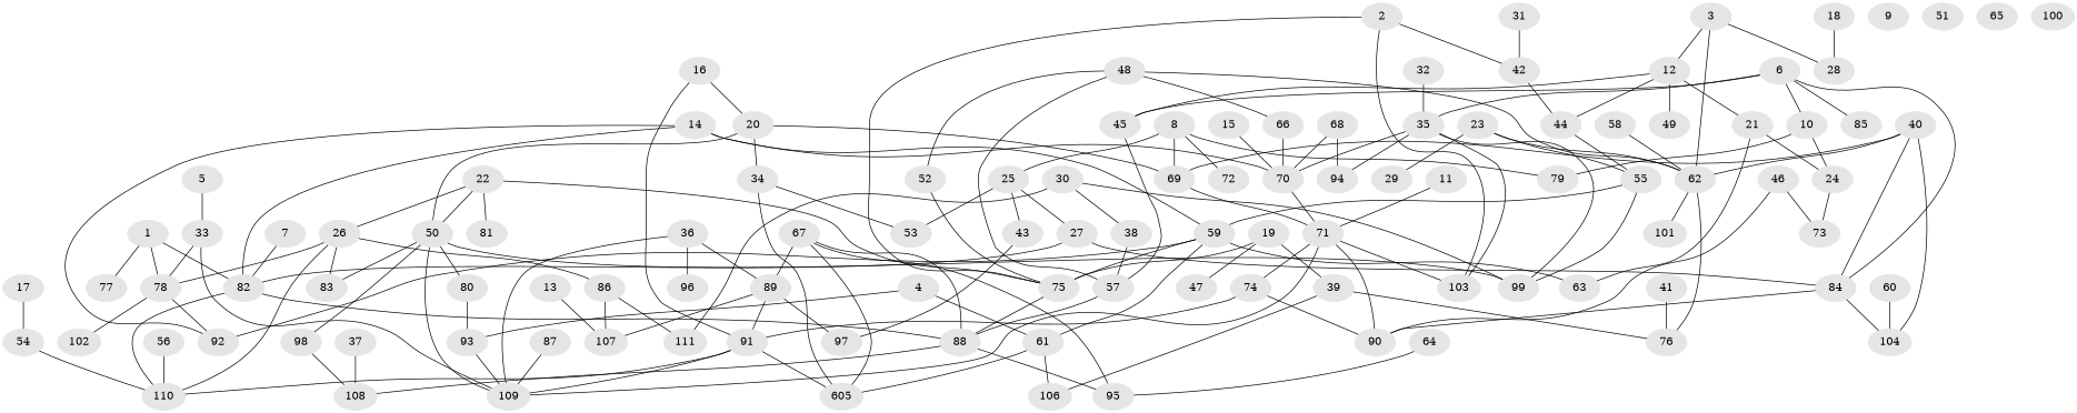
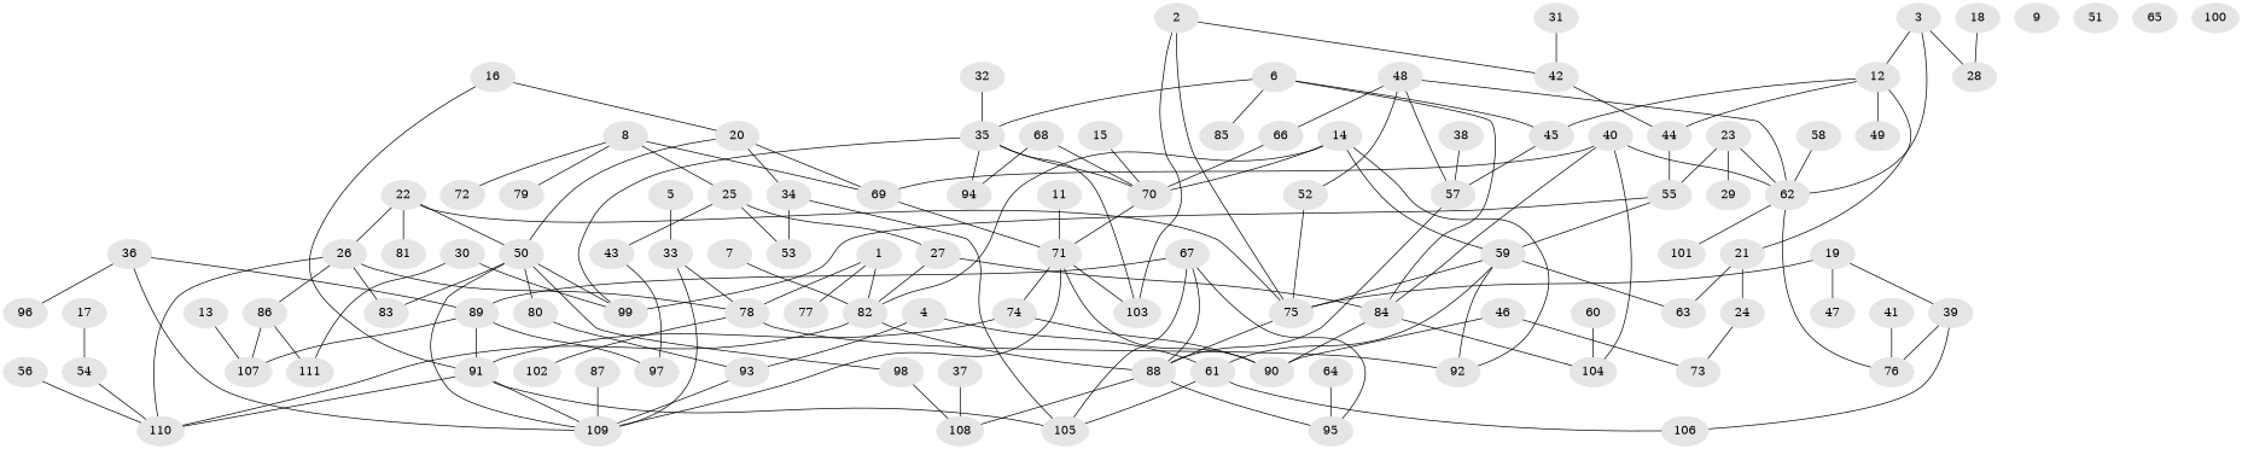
  graph {
    node [color=gray90 style=filled]
    1
    77
    78
    82
    92
    102
    110
    88
    2
    42
    75
    103
    44
    3
    12
    28
    62
    45
    21
    49
    76
    101
    4
    61
    93
-   105 [label=605]
+   105
    106
    109
    5
    33
    6
-   10
    35
    84
    85
    79
    24
    70
    99
    94
    57
    104
    90
    7
    8
    25
    69
    72
    27
    43
    53
    71
    9
    73
    11
    74
    63
    55
    13
    107
    14
    59
    15
    16
    20
    91
    34
    50
    17
    54
    18
    19
    39
    47
    83
    80
    98
    22
    26
    81
    86
    23
    29
    97
    111
    30
    38
    31
    32
    36
    89
    96
    37
    108
    40
    41
    46
    48
    52
    66
    51
    56
    95
    58
    60
    64
    65
    67
    68
    87
    100
    1 -- 77
    1 -- 78
    1 -- 82
    78 -- 92
    78 -- 102
    82 -- 110
    82 -- 88
    88 -- 108
    88 -- 95
    2 -- 42
    2 -- 75
    2 -- 103
    42 -- 44
    75 -- 88
    44 -- 55
    3 -- 12
    3 -- 28
    3 -- 62
    12 -- 44
    12 -- 45
    12 -- 21
    12 -- 49
    62 -- 76
    62 -- 101
    45 -- 57
    21 -- 24
    21 -- 63
    4 -- 61
    4 -- 93
    61 -- 105
    61 -- 106
    93 -- 109
    5 -- 33
    33 -- 78
    33 -- 109
    6 -- 45
-   6 -- 10
    6 -- 35
    6 -- 84
    6 -- 85
-   10 -- 79
-   10 -- 24
    35 -- 103
    35 -- 70
    35 -- 99
    35 -- 94
    84 -- 104
    84 -- 90
    24 -- 73
    70 -- 71
    57 -- 88
    7 -- 82
    8 -- 79
    8 -- 25
    8 -- 69
    8 -- 72
    25 -- 27
    25 -- 43
    25 -- 53
    69 -- 71
    27 -- 82
    27 -- 84
    43 -- 97
    71 -- 103
    71 -- 109
    71 -- 90
    71 -- 74
    11 -- 71
    74 -- 90
    74 -- 91
    55 -- 99
    55 -- 59
    13 -- 107
    14 -- 82
    14 -- 92
    14 -- 70
    14 -- 59
    59 -- 92
    59 -- 75
    59 -- 61
    59 -- 63
    15 -- 70
    16 -- 20
    16 -- 91
    20 -- 69
    20 -- 34
    20 -- 50
    91 -- 110
    91 -- 105
    91 -- 109
    34 -- 105
    34 -- 53
    50 -- 109
    50 -- 99
    50 -- 83
    50 -- 80
    50 -- 98
    17 -- 54
    54 -- 110
    18 -- 28
    19 -- 75
    19 -- 39
    19 -- 47
    39 -- 76
    39 -- 106
    80 -- 93
    98 -- 108
    22 -- 75
    22 -- 50
    22 -- 26
    22 -- 81
    26 -- 78
    26 -- 110
    26 -- 83
    26 -- 86
    86 -- 107
    86 -- 111
    23 -- 62
    23 -- 55
    23 -- 29
    30 -- 99
    30 -- 111
-   30 -- 38
    38 -- 57
    31 -- 42
    32 -- 35
    36 -- 109
    36 -- 89
    36 -- 96
    89 -- 107
    89 -- 91
    89 -- 97
    37 -- 108
    40 -- 62
    40 -- 84
    40 -- 104
    40 -- 69
    41 -- 76
    46 -- 90
    46 -- 73
    48 -- 62
    48 -- 57
    48 -- 52
    48 -- 66
    52 -- 75
    66 -- 70
    56 -- 110
    58 -- 62
    60 -- 104
    64 -- 95
    67 -- 88
    67 -- 105
    67 -- 89
    67 -- 95
    68 -- 70
    68 -- 94
    87 -- 109
  }
